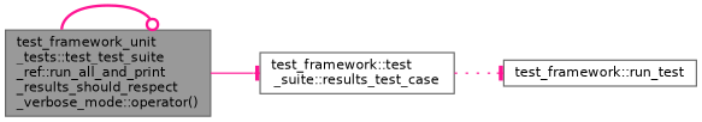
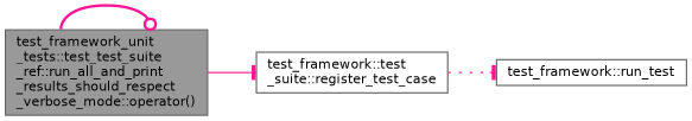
  digraph {
    rankdir=LR
    node [color=grey40 fillcolor=white fontname=Helvetica fontsize=10 shape=box style=filled]
    edge [color=deeppink fontname=Helvetica fontsize=10 labelfontname=Helvetica labelfontsize=10 arrowhead=tee]
    n1 [color=gray40 fillcolor=grey60 fontcolor=black height=0.2 label="test_framework_unit\l_tests::test_test_suite\l_ref::run_all_and_print\l_results_should_respect\l_verbose_mode::operator()" width=0.4]
-   n2 [height=0.2 label="test_framework::test\l_suite::results_test_case" width=0.4]
+   n2 [height=0.2 label="test_framework::test\l_suite::register_test_case" width=0.4]
    n3 [height=0.2 label="test_framework::run_test" width=0.4]
    n1 -> n1 [style=bold arrowhead=odot]
    n1 -> n2 [style=solid]
    n2 -> n3 [style=dotted]
  }
